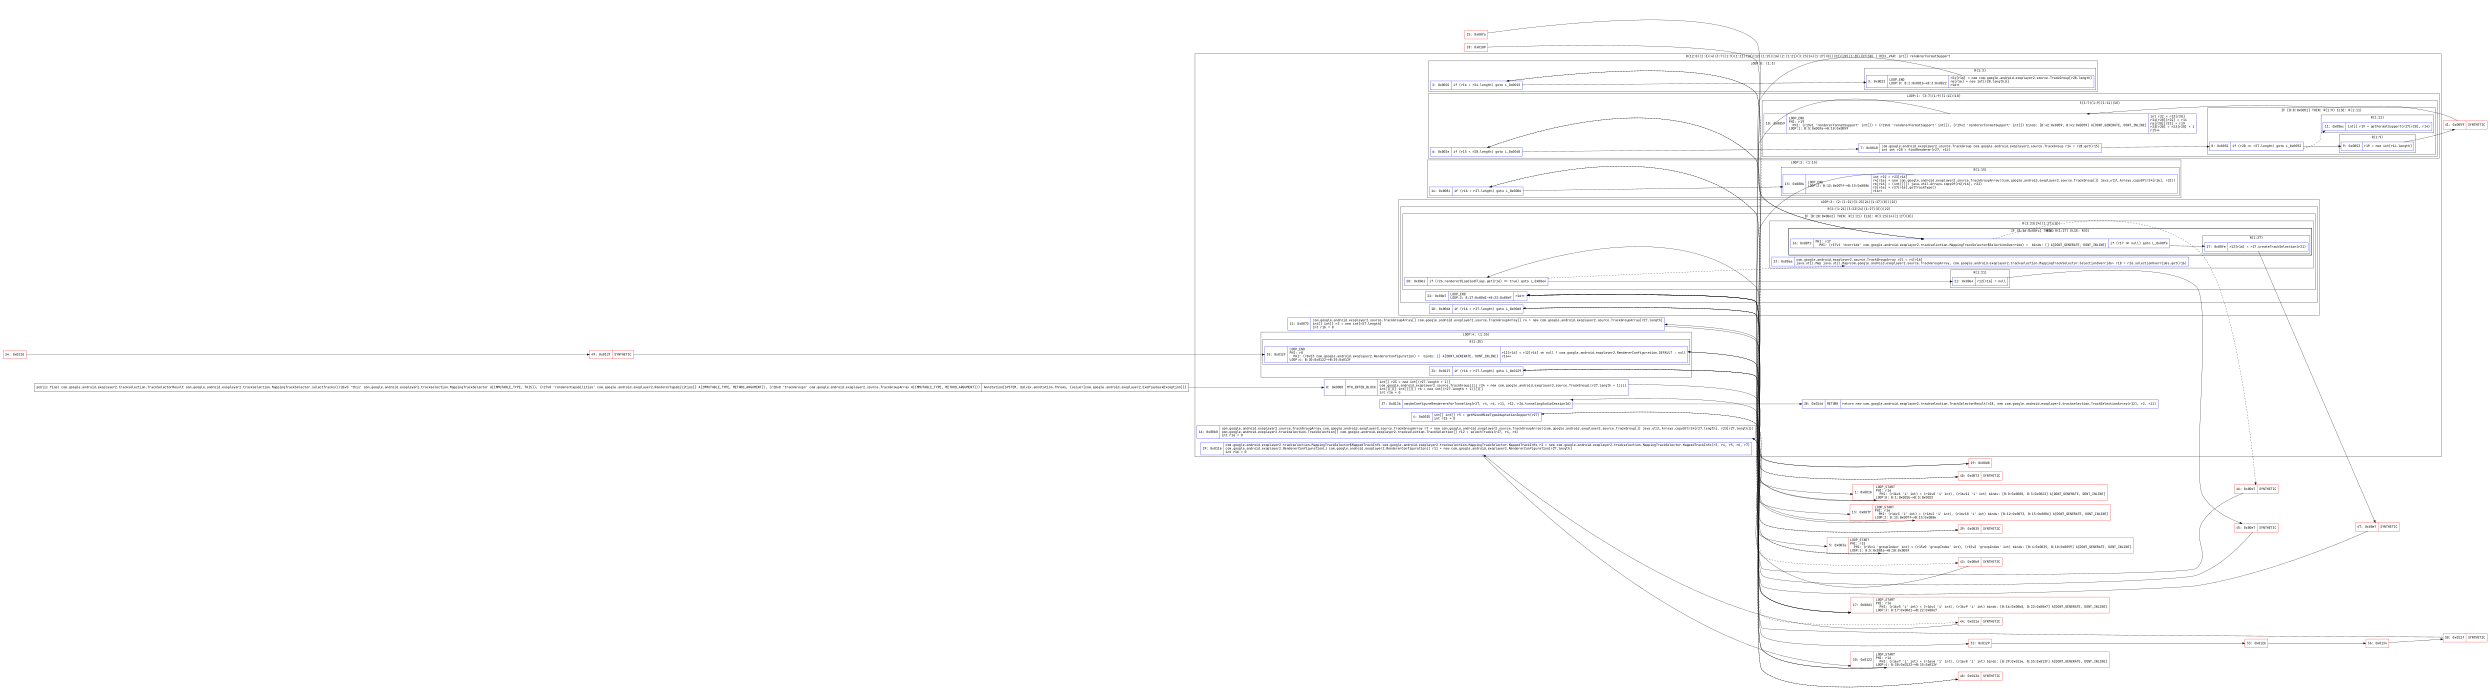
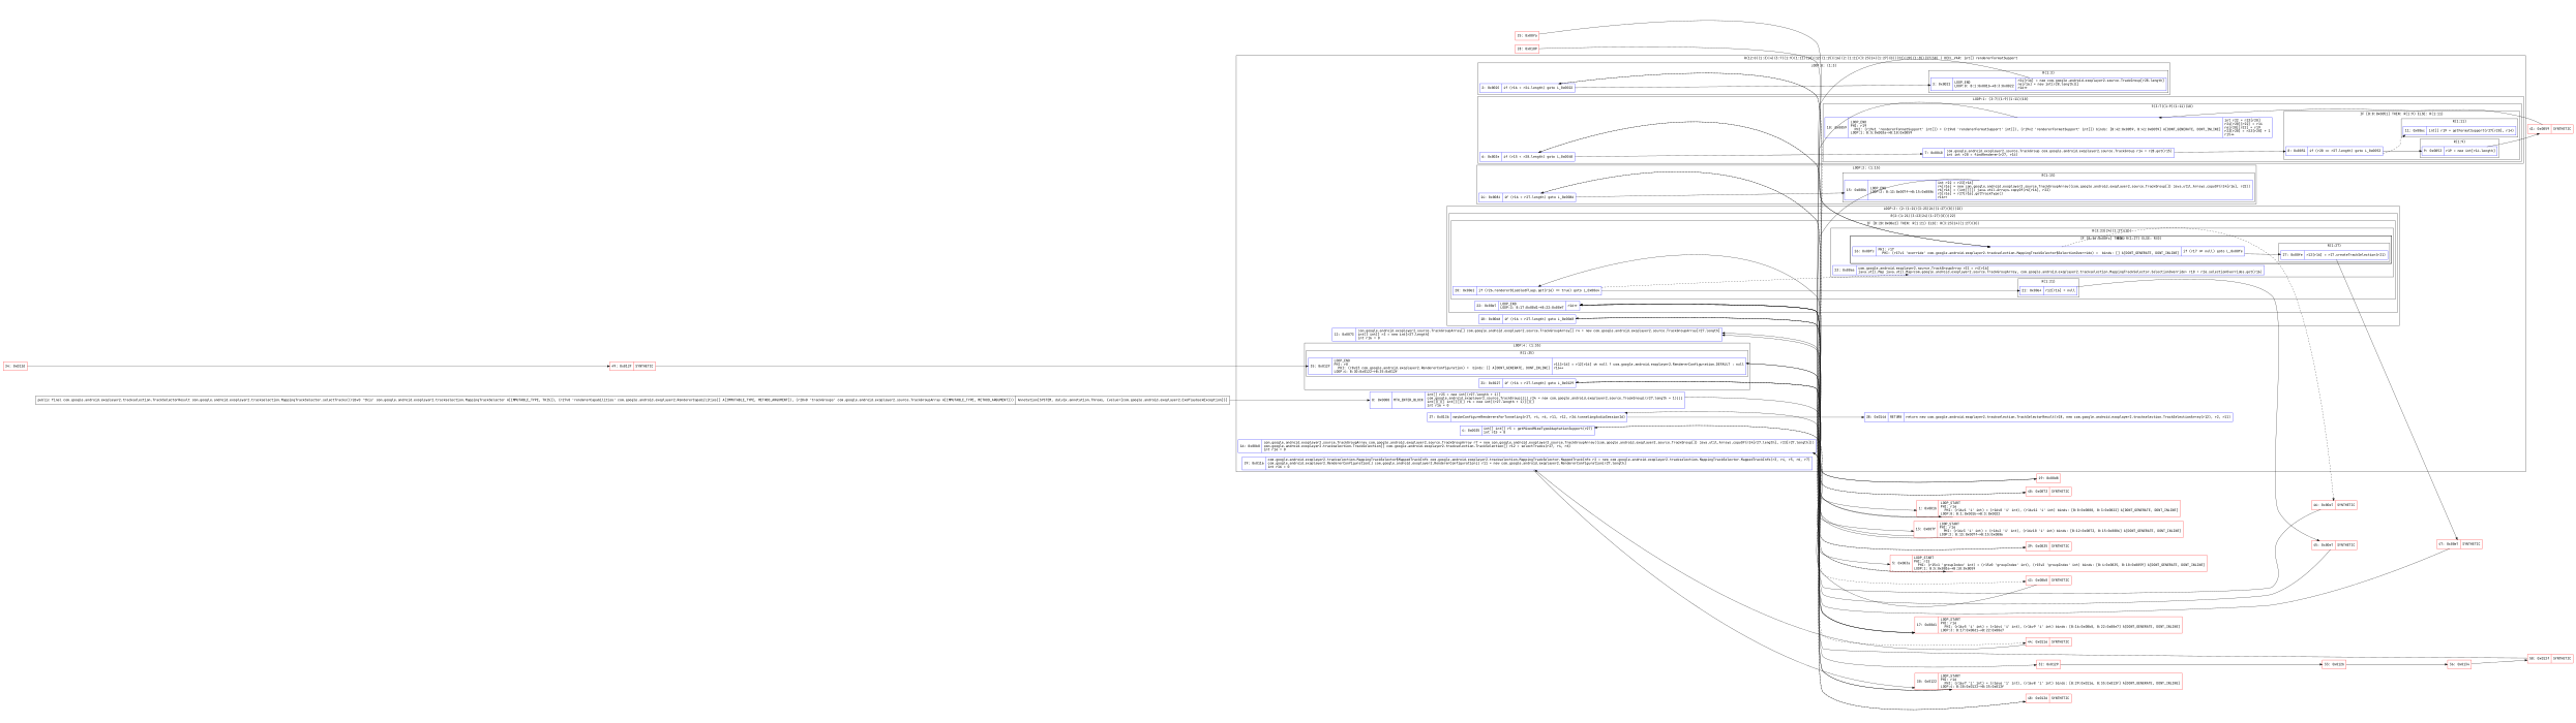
  digraph {
    fontname="JetBrains Mono"
    rankdir=LR
    node [color=blue fontname="JetBrains Mono" shape=record]
    edge [fontname="JetBrains Mono"]
    n1 [label="{3\:\ 0x0022|LOOP_END\lLOOP:0: B:1:0x001b\-\>B:3:0x0022\l|r24[r16] = new com.google.android.exoplayer2.source.TrackGroup[r28.length]\lr6[r16] = new int[r28.length][]\lr16++\l}"]
    n2 [label="{2\:\ 0x0020|if (r16 \< r24.length) goto L_0x0022\l}"]
    n3 [label="{9\:\ 0x0053|r19 = new int[r14.length]\l}"]
    n4 [label="{11\:\ 0x006c|int[] r19 = getFormatSupport(r27[r20], r14)\l}"]
    n5 [label="{8\:\ 0x0051|if (r20 == r27.length) goto L_0x0053\l}"]
    n6 [label="{7\:\ 0x0040|com.google.android.exoplayer2.source.TrackGroup com.google.android.exoplayer2.source.TrackGroup r14 = r28.get(r15)\lint int r20 = findRenderer(r27, r14)\l}"]
    n7 [label="{10\:\ 0x0059|LOOP_END\lPHI: r19 \l  PHI: (r19v1 'rendererFormatSupport' int[]) = (r19v0 'rendererFormatSupport' int[]), (r19v2 'rendererFormatSupport' int[]) binds: [B:42:0x0059, B:41:0x0059] A[DONT_GENERATE, DONT_INLINE]\lLOOP:1: B:5:0x003a\-\>B:10:0x0059\l|int r22 = r23[r20]\lr24[r20][r22] = r14\lr6[r20][r22] = r19\lr23[r20] = r23[r20] + 1\lr15++\l}"]
    n8 [label="{6\:\ 0x003e|if (r15 \< r28.length) goto L_0x0040\l}"]
    n9 [label="{15\:\ 0x0086|LOOP_END\lLOOP:2: B:13:0x007f\-\>B:15:0x0086\l|int r22 = r23[r16]\lr4[r16] = new com.google.android.exoplayer2.source.TrackGroupArray((com.google.android.exoplayer2.source.TrackGroup[]) java.util.Arrays.copyOf(r24[r16], r22))\lr6[r16] = (int[][]) java.util.Arrays.copyOf(r6[r16], r22)\lr3[r16] = r27[r16].getTrackType()\lr16++\l}"]
    n10 [label="{14\:\ 0x0084|if (r16 \< r27.length) goto L_0x0086\l}"]
    n11 [label="{21\:\ 0x00e4|r12[r16] = null\l}"]
    n12 [label="{27\:\ 0x00fe|r12[r16] = r17.createTrackSelection(r21)\l}"]
    n13 [label="{26\:\ 0x00fc|PHI: r17 \l  PHI: (r17v1 'override' com.google.android.exoplayer2.trackselection.MappingTrackSelector$SelectionOverride) =  binds: [] A[DONT_GENERATE, DONT_INLINE]\l|if (r17 != null) goto L_0x00fe\l}"]
    n14 [label="{23\:\ 0x00ea|com.google.android.exoplayer2.source.TrackGroupArray r21 = r4[r16]\ljava.util.Map java.util.Map\<com.google.android.exoplayer2.source.TrackGroupArray, com.google.android.exoplayer2.trackselection.MappingTrackSelector.SelectionOverride\> r18 = r26.selectionOverrides.get(r16)\l}"]
    n15 [label="{20\:\ 0x00e2|if (r26.rendererDisabledFlags.get(r16) == true) goto L_0x00e4\l}"]
    n16 [label="{22\:\ 0x00e7|LOOP_END\lLOOP:3: B:17:0x00d1\-\>B:22:0x00e7\l|r16++\l}"]
    n17 [label="{18\:\ 0x00d6|if (r16 \< r27.length) goto L_0x00d8\l}"]
    n18 [label="{35\:\ 0x012f|LOOP_END\lPHI: r8 \l  PHI: (r8v23 com.google.android.exoplayer2.RendererConfiguration) =  binds: [] A[DONT_GENERATE, DONT_INLINE]\lLOOP:4: B:30:0x0122\-\>B:35:0x012f\l|r11[r16] = r12[r16] != null ? com.google.android.exoplayer2.RendererConfiguration.DEFAULT : null\lr16++\l}"]
    n19 [label="{31\:\ 0x0127|if (r16 \< r27.length) goto L_0x0129\l}"]
    n20 [label="{0\:\ 0x0000|MTH_ENTER_BLOCK\l|int[] r23 = new int[(r27.length + 1)]\lcom.google.android.exoplayer2.source.TrackGroup[][] r24 = new com.google.android.exoplayer2.source.TrackGroup[(r27.length + 1)][]\lint[][][] int[][][] r6 = new int[(r27.length + 1)][][]\lint r16 = 0\l}"]
    n21 [label="{4\:\ 0x0035|int[] int[] r5 = getMixedMimeTypeAdaptationSupport(r27)\lint r15 = 0\l}"]
    n22 [label="{12\:\ 0x0073|com.google.android.exoplayer2.source.TrackGroupArray[] com.google.android.exoplayer2.source.TrackGroupArray[] r4 = new com.google.android.exoplayer2.source.TrackGroupArray[r27.length]\lint[] int[] r3 = new int[r27.length]\lint r16 = 0\l}"]
    n23 [label="{16\:\ 0x00b0|com.google.android.exoplayer2.source.TrackGroupArray com.google.android.exoplayer2.source.TrackGroupArray r7 = new com.google.android.exoplayer2.source.TrackGroupArray((com.google.android.exoplayer2.source.TrackGroup[]) java.util.Arrays.copyOf(r24[r27.length], r23[r27.length]))\lcom.google.android.exoplayer2.trackselection.TrackSelection[] com.google.android.exoplayer2.trackselection.TrackSelection[] r12 = selectTracks(r27, r4, r6)\lint r16 = 0\l}"]
    n24 [label="{29\:\ 0x0116|com.google.android.exoplayer2.trackselection.MappingTrackSelector$MappedTrackInfo com.google.android.exoplayer2.trackselection.MappingTrackSelector.MappedTrackInfo r2 = new com.google.android.exoplayer2.trackselection.MappingTrackSelector.MappedTrackInfo(r3, r4, r5, r6, r7)\lcom.google.android.exoplayer2.RendererConfiguration[] com.google.android.exoplayer2.RendererConfiguration[] r11 = new com.google.android.exoplayer2.RendererConfiguration[r27.length]\lint r16 = 0\l}"]
    n25 [label="{37\:\ 0x0136|maybeConfigureRenderersForTunneling(r27, r4, r6, r11, r12, r26.tunnelingAudioSessionId)\l}"]
    n26 [label="{38\:\ 0x014d|RETURN\l|return new com.google.android.exoplayer2.trackselection.TrackSelectorResult(r28, new com.google.android.exoplayer2.trackselection.TrackSelectionArray(r12), r2, r11)\l}"]
    n27 [color=red label="{1\:\ 0x001b|LOOP_START\lPHI: r16 \l  PHI: (r16v1 'i' int) = (r16v0 'i' int), (r16v11 'i' int) binds: [B:0:0x0000, B:3:0x0022] A[DONT_GENERATE, DONT_INLINE]\lLOOP:0: B:1:0x001b\-\>B:3:0x0022\l}"]
    n28 [color=red label="{39\:\ 0x0035|SYNTHETIC\l}"]
    n29 [color=red label="{41\:\ 0x0059|SYNTHETIC\l}"]
    n30 [color=red label="{5\:\ 0x003a|LOOP_START\lPHI: r15 \l  PHI: (r15v1 'groupIndex' int) = (r15v0 'groupIndex' int), (r15v2 'groupIndex' int) binds: [B:4:0x0035, B:10:0x0059] A[DONT_GENERATE, DONT_INLINE]\lLOOP:1: B:5:0x003a\-\>B:10:0x0059\l}"]
    n31 [color=red label="{40\:\ 0x0073|SYNTHETIC\l}"]
    n32 [color=red label="{13\:\ 0x007f|LOOP_START\lPHI: r16 \l  PHI: (r16v3 'i' int) = (r16v2 'i' int), (r16v10 'i' int) binds: [B:12:0x0073, B:15:0x0086] A[DONT_GENERATE, DONT_INLINE]\lLOOP:2: B:13:0x007f\-\>B:15:0x0086\l}"]
    n33 [color=red label="{43\:\ 0x00b0|SYNTHETIC\l}"]
    n34 [color=red label="{45\:\ 0x00e7|SYNTHETIC\l}"]
    n35 [color=red label="{47\:\ 0x00e7|SYNTHETIC\l}"]
    n36 [color=red label="{46\:\ 0x00e7|SYNTHETIC\l}"]
    n37 [color=red label="{17\:\ 0x00d1|LOOP_START\lPHI: r16 \l  PHI: (r16v5 'i' int) = (r16v4 'i' int), (r16v9 'i' int) binds: [B:16:0x00b0, B:22:0x00e7] A[DONT_GENERATE, DONT_INLINE]\lLOOP:3: B:17:0x00d1\-\>B:22:0x00e7\l}"]
    n38 [color=red label="{19\:\ 0x00d8}"]
    n39 [color=red label="{44\:\ 0x0116|SYNTHETIC\l}"]
    n40 [color=red label="{30\:\ 0x0122|LOOP_START\lPHI: r16 \l  PHI: (r16v7 'i' int) = (r16v6 'i' int), (r16v8 'i' int) binds: [B:29:0x0116, B:35:0x012f] A[DONT_GENERATE, DONT_INLINE]\lLOOP:4: B:30:0x0122\-\>B:35:0x012f\l}"]
    n41 [color=red label="{32\:\ 0x0129}"]
    n42 [color=red label="{48\:\ 0x0136|SYNTHETIC\l}"]
    n43 [color=red label="{25\:\ 0x00fa}"]
    n44 [color=red label="{28\:\ 0x0109}"]
    n45 [color=red label="{33\:\ 0x012b}"]
    n46 [color=red label="{36\:\ 0x0134}"]
    n47 [color=red label="{34\:\ 0x012d}"]
    n48 [color=red label="{49\:\ 0x012f|SYNTHETIC\l}"]
    n49 [color=red label="{50\:\ 0x012f|SYNTHETIC\l}"]
    n50 [label="{public final com.google.android.exoplayer2.trackselection.TrackSelectorResult com.google.android.exoplayer2.trackselection.MappingTrackSelector.selectTracks((r26v0 'this' com.google.android.exoplayer2.trackselection.MappingTrackSelector A[IMMUTABLE_TYPE, THIS]), (r27v0 'rendererCapabilities' com.google.android.exoplayer2.RendererCapabilities[] A[IMMUTABLE_TYPE, METHOD_ARGUMENT]), (r28v0 'trackGroups' com.google.android.exoplayer2.source.TrackGroupArray A[IMMUTABLE_TYPE, METHOD_ARGUMENT]))  | Annotation[SYSTEM, dalvik.annotation.Throws, \{value=[com.google.android.exoplayer2.ExoPlaybackException]\}]\l}" color=""]
    subgraph cluster_1 {
      label="R(12:0|(1:3)|4|(3:7|(1:9)(1:11)|10)|12|(1:15)|16|(2:(1:21)(3:23|24|(1:27)(0))|22)|29|(1:35)|37|38) | DECL_VAR: int[] rendererFormatSupport\l"
      n20
      n21
      n22
      n23
      n24
      n25
      n26
      subgraph cluster_2 {
        label="LOOP:0: (1:3)"
        n2
        subgraph cluster_3 {
          label="R(1:3)"
          n1
        }
      }
      subgraph cluster_4 {
        label="LOOP:1: (3:7|(1:9)(1:11)|10)"
        n8
        subgraph cluster_5 {
          label="R(3:7|(1:9)(1:11)|10)"
          n6
          n7
          subgraph cluster_6 {
            label="IF [B:8:0x0051] THEN: R(1:9) ELSE: R(1:11)"
            n5
            subgraph cluster_7 {
              label="R(1:9)"
              n3
            }
            subgraph cluster_8 {
              label="R(1:11)"
              n4
            }
          }
        }
      }
      subgraph cluster_9 {
        label="LOOP:2: (1:15)"
        n10
        subgraph cluster_10 {
          label="R(1:15)"
          n9
        }
      }
      subgraph cluster_11 {
        label="LOOP:3: (2:(1:21)(3:23|24|(1:27)(0))|22)"
        n17
        subgraph cluster_12 {
          label="R(2:(1:21)(3:23|24|(1:27)(0))|22)"
          n16
          subgraph cluster_13 {
            label="IF [B:20:0x00e2] THEN: R(1:21) ELSE: R(3:23|24|(1:27)(0))"
            n15
            subgraph cluster_14 {
              label="R(1:21)"
              n11
            }
            subgraph cluster_15 {
              label="R(3:23|24|(1:27)(0))"
              n14
              subgraph cluster_16 {
                label="IF [B:26:0x00fc] THEN: R(1:27) ELSE: R(0)"
                n13
                subgraph cluster_17 {
                  label="R(1:27)"
                  n12
                }
                subgraph cluster_18 {
                  label="R(0)"
                }
              }
            }
          }
        }
      }
      subgraph cluster_19 {
        label="LOOP:4: (1:35)"
        n19
        subgraph cluster_20 {
          label="R(1:35)"
          n18
        }
      }
    }
    n1 -> n27
    n2 -> n1
    n2 -> n28 [style=dashed]
    n3 -> n29
    n5 -> n3
    n5 -> n4 [style=dashed]
    n6 -> n5
    n7 -> n30
    n8 -> n6
    n8 -> n31 [style=dashed]
    n9 -> n32
    n10 -> n9
    n10 -> n33 [style=dashed]
    n11 -> n34
    n12 -> n35
    n13 -> n12
    n13 -> n36 [style=dashed]
    n15 -> n11
    n15 -> n14 [style=dashed]
    n16 -> n37
    n17 -> n38
    n17 -> n39 [style=dashed]
    n18 -> n40
    n19 -> n41
    n19 -> n42 [style=dashed]
    n20 -> n27
    n21 -> n30 [style=dashed]
-   n22 -> n32
+   n32 -> n22
    n23 -> n37
    n24 -> n40
    n25 -> n26
    n27 -> n2
    n28 -> n21
    n29 -> n7
    n30 -> n8
    n31 -> n22
    n32 -> n10
    n33 -> n23
    n34 -> n16
    n35 -> n16
    n36 -> n16
    n37 -> n17
    n38 -> n15
    n39 -> n24
    n40 -> n19
    n41 -> n45
    n42 -> n25
    n43 -> n13
    n44 -> n13
    n45 -> n46
    n46 -> n49
    n47 -> n48
    n48 -> n18
    n49 -> n18
    n50 -> n20
  }
